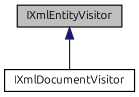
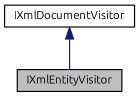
  digraph {
    fontname=Ubuntu
    node [color=black fontname=Ubuntu fontsize=10 shape=record style=filled]
    n1 [fillcolor=grey75 fontcolor=black height=0.2 label=IXmlEntityVisitor width=0.4]
    n2 [fillcolor=white height=0.2 label=IXmlDocumentVisitor width=0.4]
-   n1 -> n2 [color=midnightblue dir=back fontname=Ubuntu fontsize=10 labelfontname=Helvetica labelfontsize=10 style=solid]
+   n2 -> n1 [color=midnightblue dir=back fontname=Ubuntu fontsize=10 labelfontname=Helvetica labelfontsize=10 style=solid]
  }
